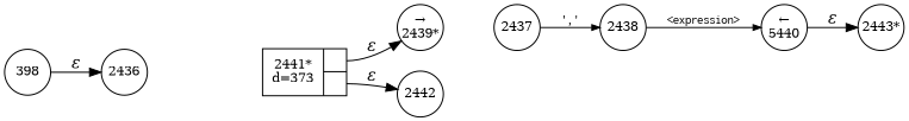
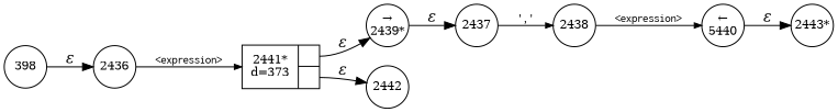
  digraph {
    rankdir=LR
    node [fixedsize=true fontsize=11 peripheries=1 shape=circle]
    edge [fontname="Times-Italic"]
    n1 [label=2436 width=.55]
    n2 [fixedsize=false label="{2441*\nd=373|{<p0>|<p1>}}" shape=record]
    n3 [label="&rarr;\n2439*" width=.55]
    n4 [label=2442 width=.55]
    n5 [label=2437 width=.55]
    n6 [label=2438 width=.55]
    n7 [label="&larr;\n5440" width=.55]
    n8 [label="2443*" width=.55]
    n9 [label=398 width=.55]
+   n1 -> n2 [arrowhead=normal arrowsize=.7 fontname=Courier fontsize=11 label="<expression>"]
    n2 -> n3 [label="&epsilon;" tailport=p0]
    n2 -> n4 [label="&epsilon;" tailport=p1]
+   n3 -> n5 [label="&epsilon;"]
    n5 -> n6 [arrowhead=normal arrowsize=.7 fontname=Courier fontsize=11 label="','"]
    n6 -> n7 [arrowhead=normal arrowsize=.7 fontname=Courier fontsize=11 label="<expression>"]
    n7 -> n8 [label="&epsilon;"]
    n9 -> n1 [label="&epsilon;"]
  }
